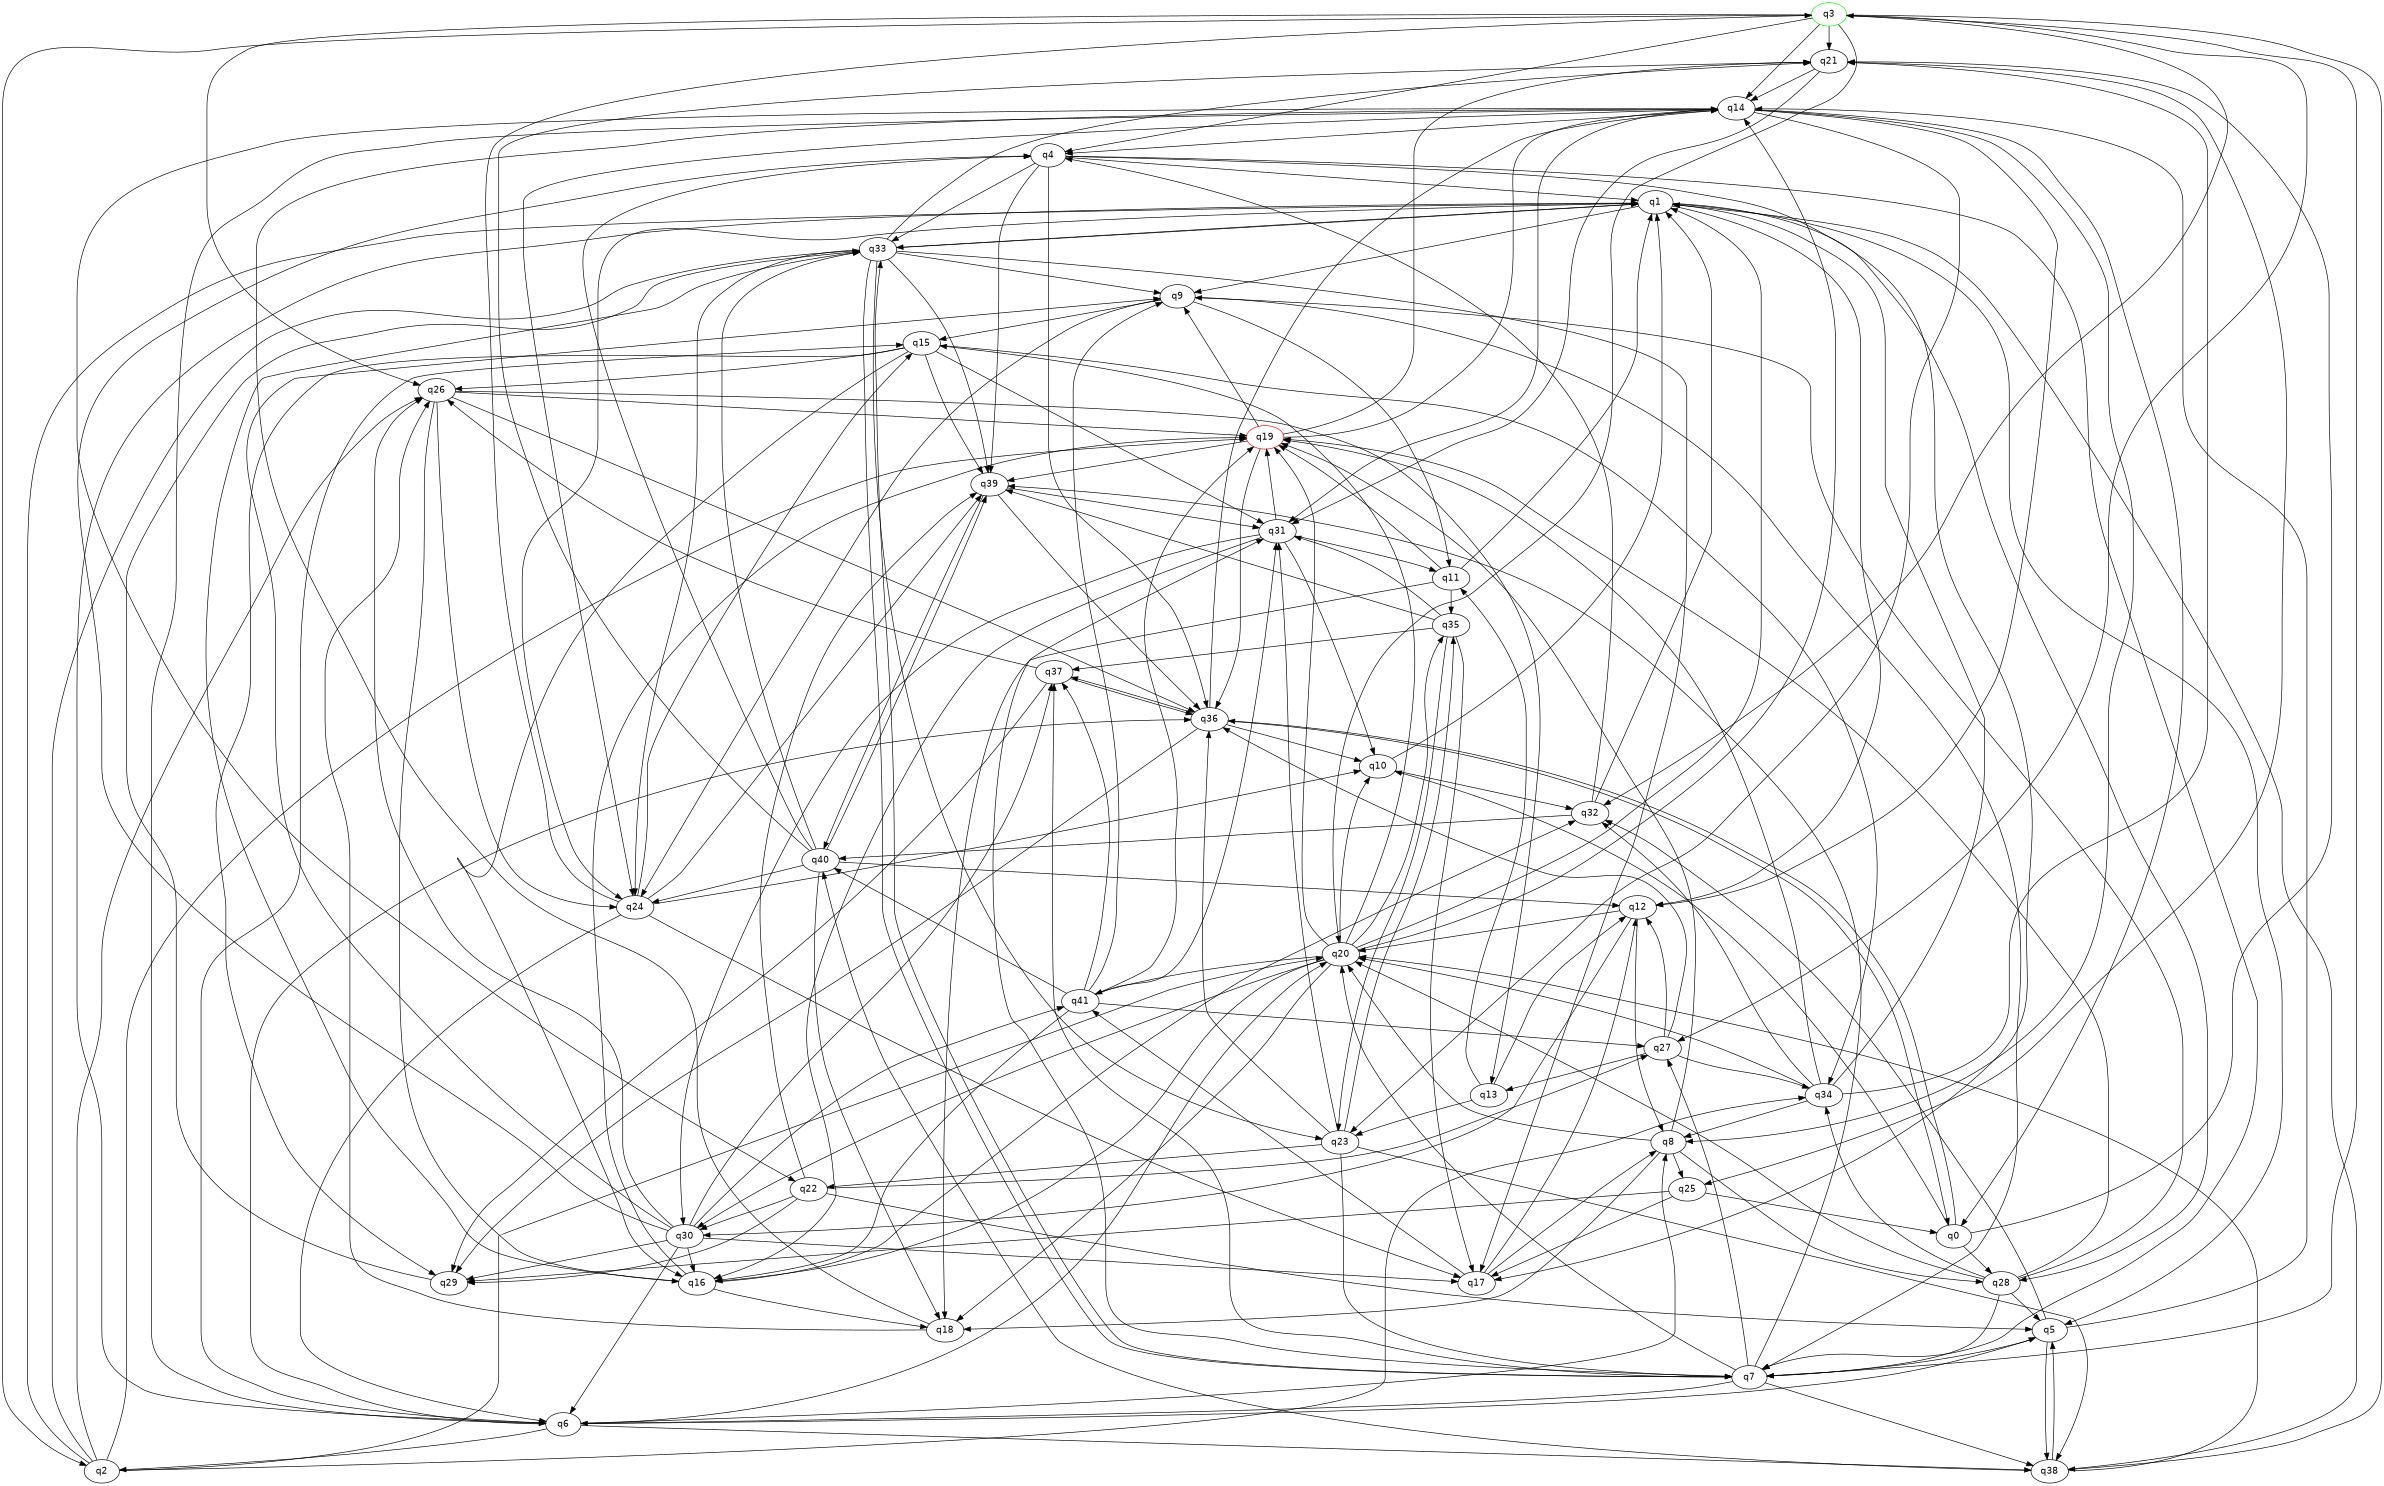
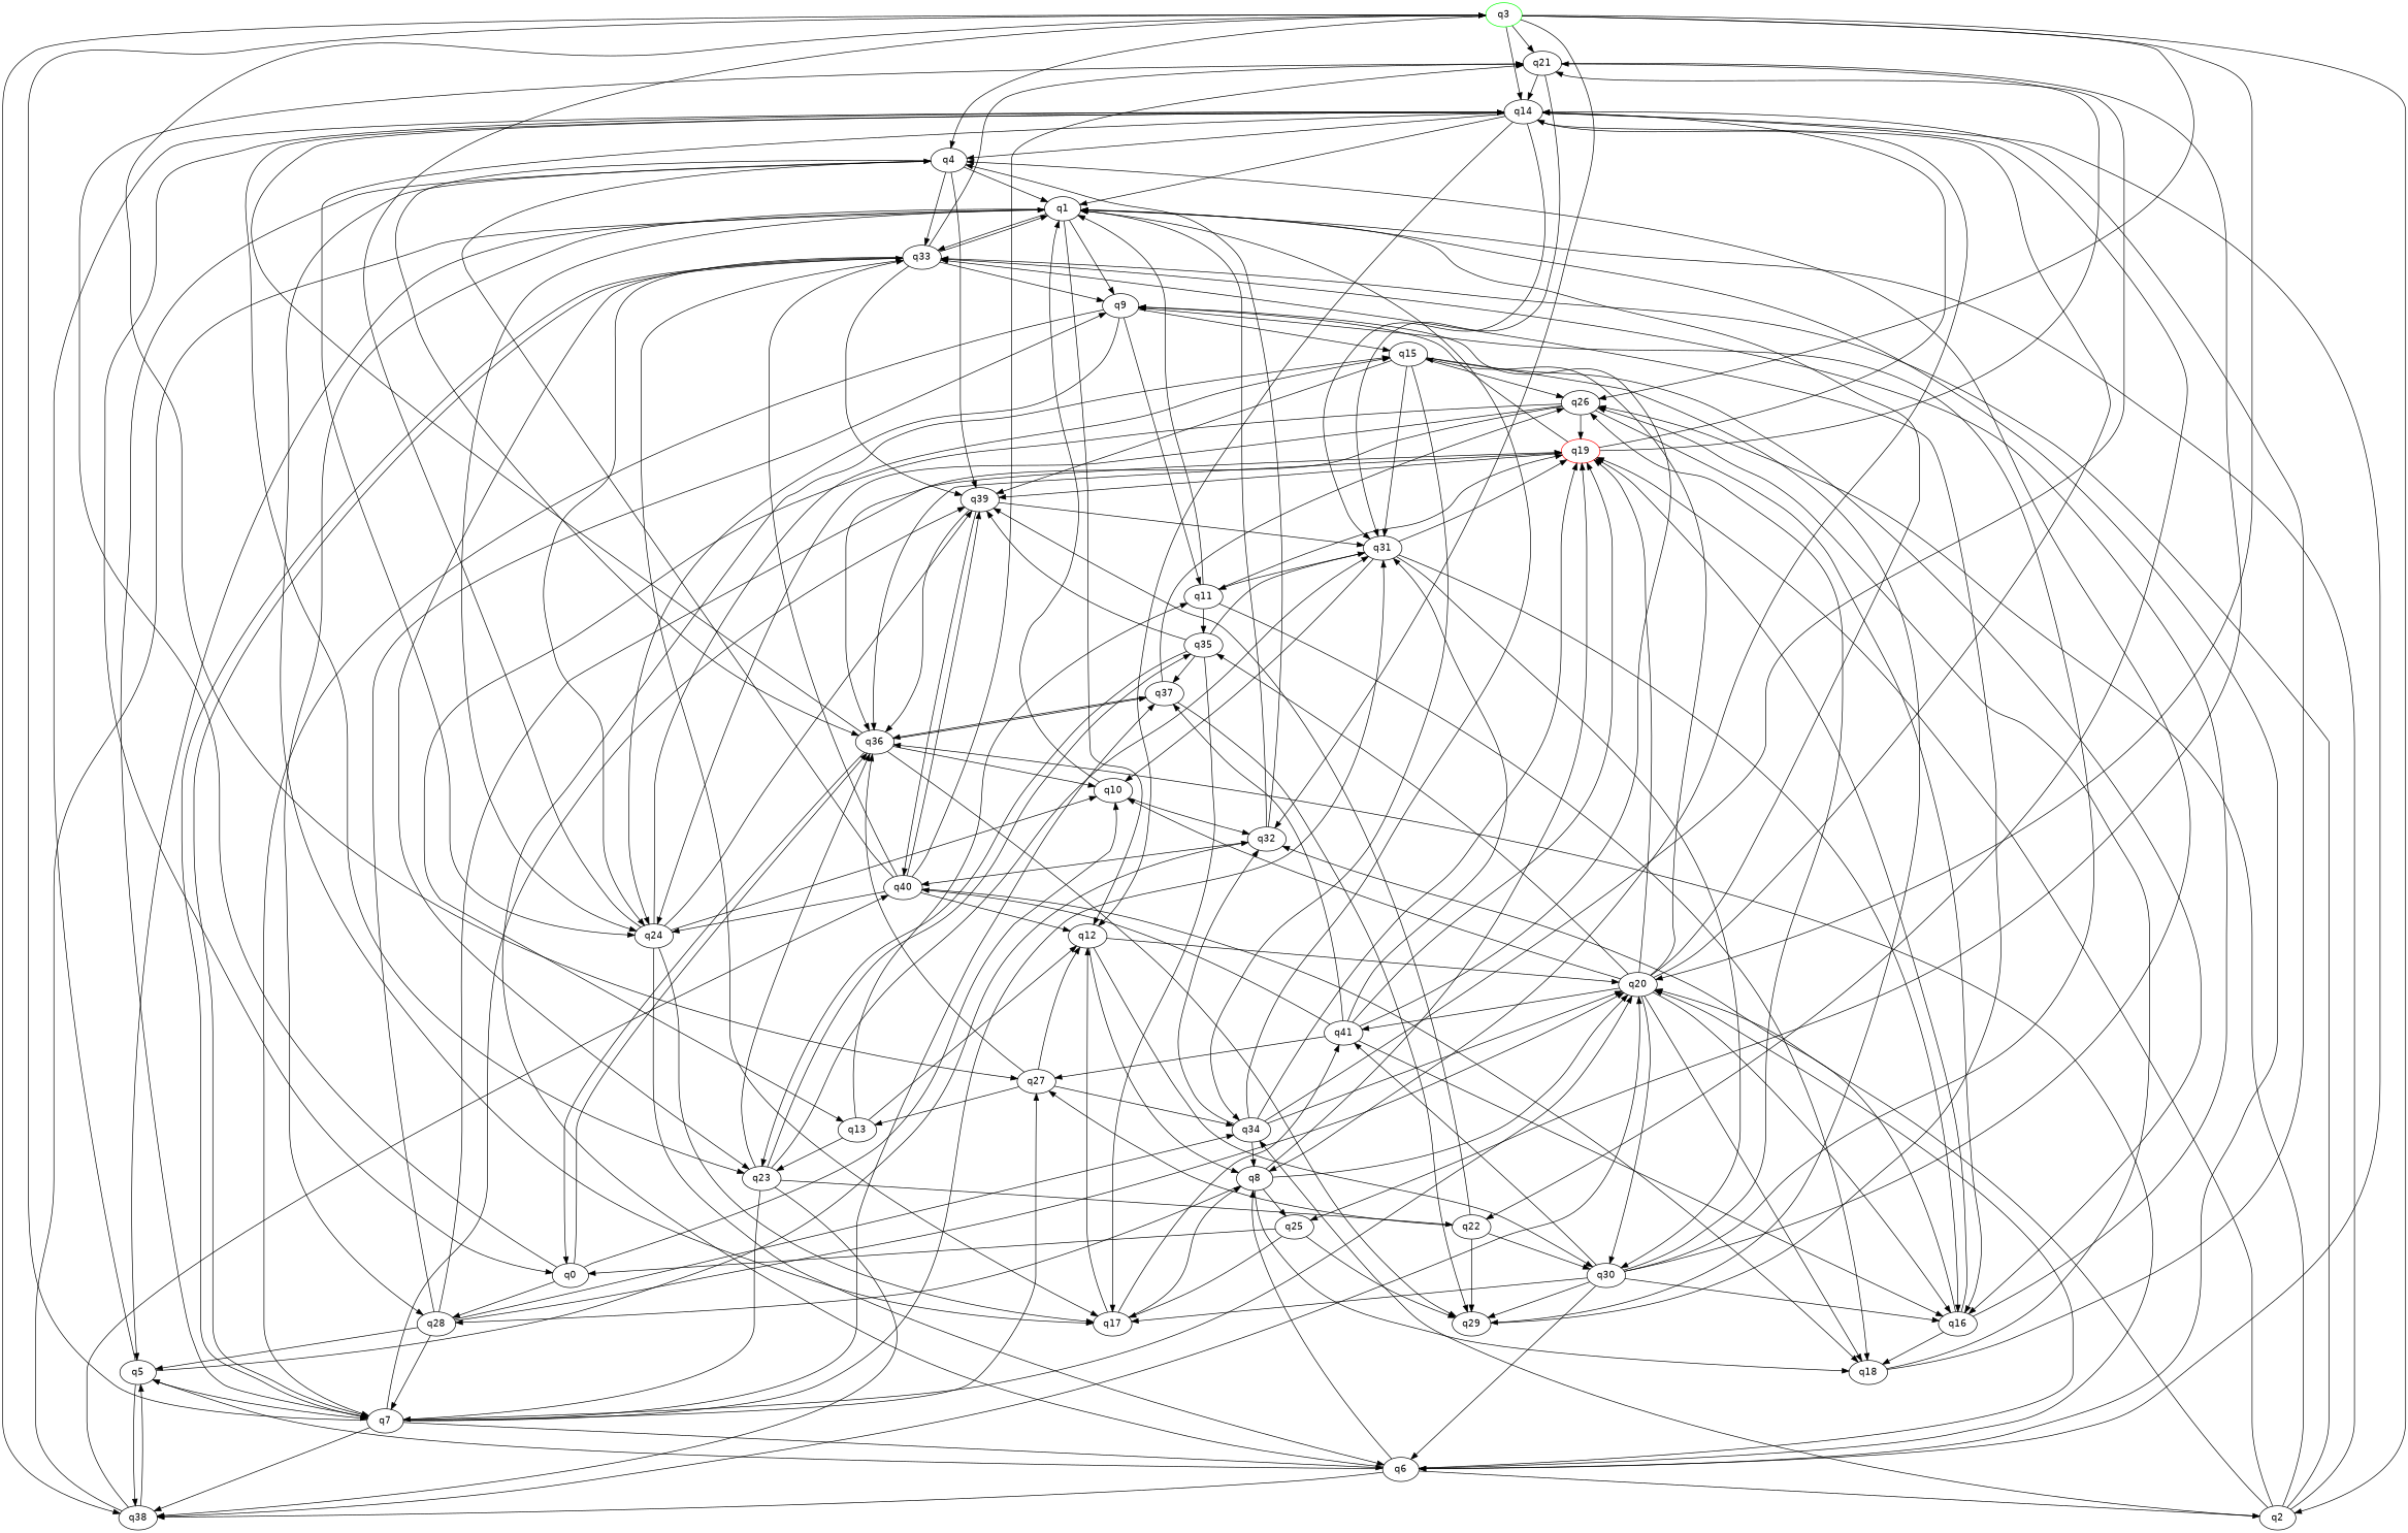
  digraph {
    fontname="DejaVu Sans"
    node [fontname="DejaVu Sans"]
    edge [fontname="DejaVu Sans"]
    q3 [color=green initial=1]
    q21
    q2
    q20
    q26
    q4
    q14
    q27
    q32
    q38
    q31
    q25
    q19 [color=red final=1]
    q1
    q34
    q33
    q10
    q15
    q30
    q18
    q35
    q16
    q41
    q36
    q24
    q13
    q39
    q7
    q17
    q0
    q22
    q6
    q12
    q8
    q23
    q40
    q5
    q9
    q37
    q29
    q11
    q28
    q3 -> q21
    q3 -> q2
    q3 -> q20
    q3 -> q26
    q3 -> q4
    q3 -> q14
    q3 -> q27
    q3 -> q32
    q3 -> q38
    q21 -> q14
    q21 -> q31
    q21 -> q25
    q2 -> q20
    q2 -> q26
    q2 -> q19
    q2 -> q1
    q2 -> q34
    q2 -> q33
    q20 -> q14
    q20 -> q19
    q20 -> q1
    q20 -> q10
    q20 -> q15
    q20 -> q30
    q20 -> q18
    q20 -> q35
    q20 -> q16
    q20 -> q41
    q26 -> q19
    q26 -> q16
    q26 -> q36
    q26 -> q24
    q26 -> q13
    q4 -> q1
    q4 -> q33
    q4 -> q36
    q4 -> q39
    q4 -> q7
    q4 -> q17
    q14 -> q4
    q14 -> q31
+   q14 -> q1
    q14 -> q24
    q14 -> q0
    q14 -> q22
    q14 -> q6
    q14 -> q12
    q14 -> q8
    q14 -> q23
    q27 -> q34
    q27 -> q36
    q27 -> q13
    q27 -> q12
    q32 -> q4
    q32 -> q1
    q32 -> q40
    q38 -> q20
    q38 -> q1
    q38 -> q40
    q38 -> q5
    q31 -> q19
    q31 -> q10
    q31 -> q30
    q31 -> q16
    q31 -> q11
    q25 -> q17
    q25 -> q0
    q25 -> q29
    q19 -> q21
    q19 -> q14
    q19 -> q36
    q19 -> q39
    q19 -> q9
    q1 -> q33
    q1 -> q24
    q1 -> q6
    q1 -> q12
    q1 -> q5
    q1 -> q9
    q1 -> q28
    q34 -> q21
    q34 -> q20
    q34 -> q32
    q34 -> q19
    q34 -> q1
    q34 -> q8
    q33 -> q21
    q33 -> q1
    q33 -> q24
    q33 -> q39
    q33 -> q7
    q33 -> q17
    q33 -> q23
    q33 -> q9
    q10 -> q32
    q10 -> q1
    q15 -> q26
    q15 -> q31
    q15 -> q34
    q15 -> q16
    q15 -> q39
    q15 -> q29
    q30 -> q26
    q30 -> q4
    q30 -> q16
    q30 -> q41
    q30 -> q17
    q30 -> q6
    q30 -> q9
-   q30 -> q37
    q30 -> q29
    q18 -> q26
    q18 -> q14
    q35 -> q31
    q35 -> q39
    q35 -> q17
    q35 -> q23
    q35 -> q37
    q16 -> q32
    q16 -> q19
    q16 -> q33
    q16 -> q18
    q41 -> q27
    q41 -> q31
    q41 -> q19
    q41 -> q16
    q41 -> q40
    q41 -> q9
    q41 -> q37
    q36 -> q14
    q36 -> q10
    q36 -> q0
    q36 -> q37
    q36 -> q29
    q24 -> q3
    q24 -> q10
    q24 -> q15
    q24 -> q39
    q24 -> q17
    q24 -> q6
    q13 -> q12
    q13 -> q23
    q13 -> q11
    q39 -> q31
    q39 -> q36
    q39 -> q40
    q7 -> q3
    q7 -> q20
    q7 -> q27
    q7 -> q38
    q7 -> q31
    q7 -> q33
    q7 -> q39
    q7 -> q6
    q7 -> q37
    q17 -> q41
    q17 -> q12
    q17 -> q8
    q0 -> q21
    q0 -> q10
    q0 -> q36
    q0 -> q28
    q22 -> q27
    q22 -> q30
    q22 -> q39
-   q22 -> q5
    q22 -> q29
    q6 -> q2
    q6 -> q20
    q6 -> q38
    q6 -> q15
    q6 -> q36
    q6 -> q8
    q6 -> q5
    q12 -> q20
    q12 -> q30
    q12 -> q8
    q8 -> q20
    q8 -> q25
    q8 -> q19
    q8 -> q18
    q8 -> q28
    q23 -> q38
    q23 -> q31
    q23 -> q35
    q23 -> q36
    q23 -> q7
    q23 -> q22
    q40 -> q21
    q40 -> q4
    q40 -> q33
    q40 -> q18
    q40 -> q24
    q40 -> q39
    q40 -> q12
    q5 -> q14
    q5 -> q32
    q5 -> q38
    q5 -> q7
    q9 -> q15
    q9 -> q24
    q9 -> q7
    q9 -> q11
    q37 -> q26
    q37 -> q36
    q37 -> q29
    q29 -> q33
    q11 -> q19
    q11 -> q1
    q11 -> q18
    q11 -> q35
    q28 -> q20
    q28 -> q19
    q28 -> q34
    q28 -> q7
    q28 -> q5
    q28 -> q9
  }
